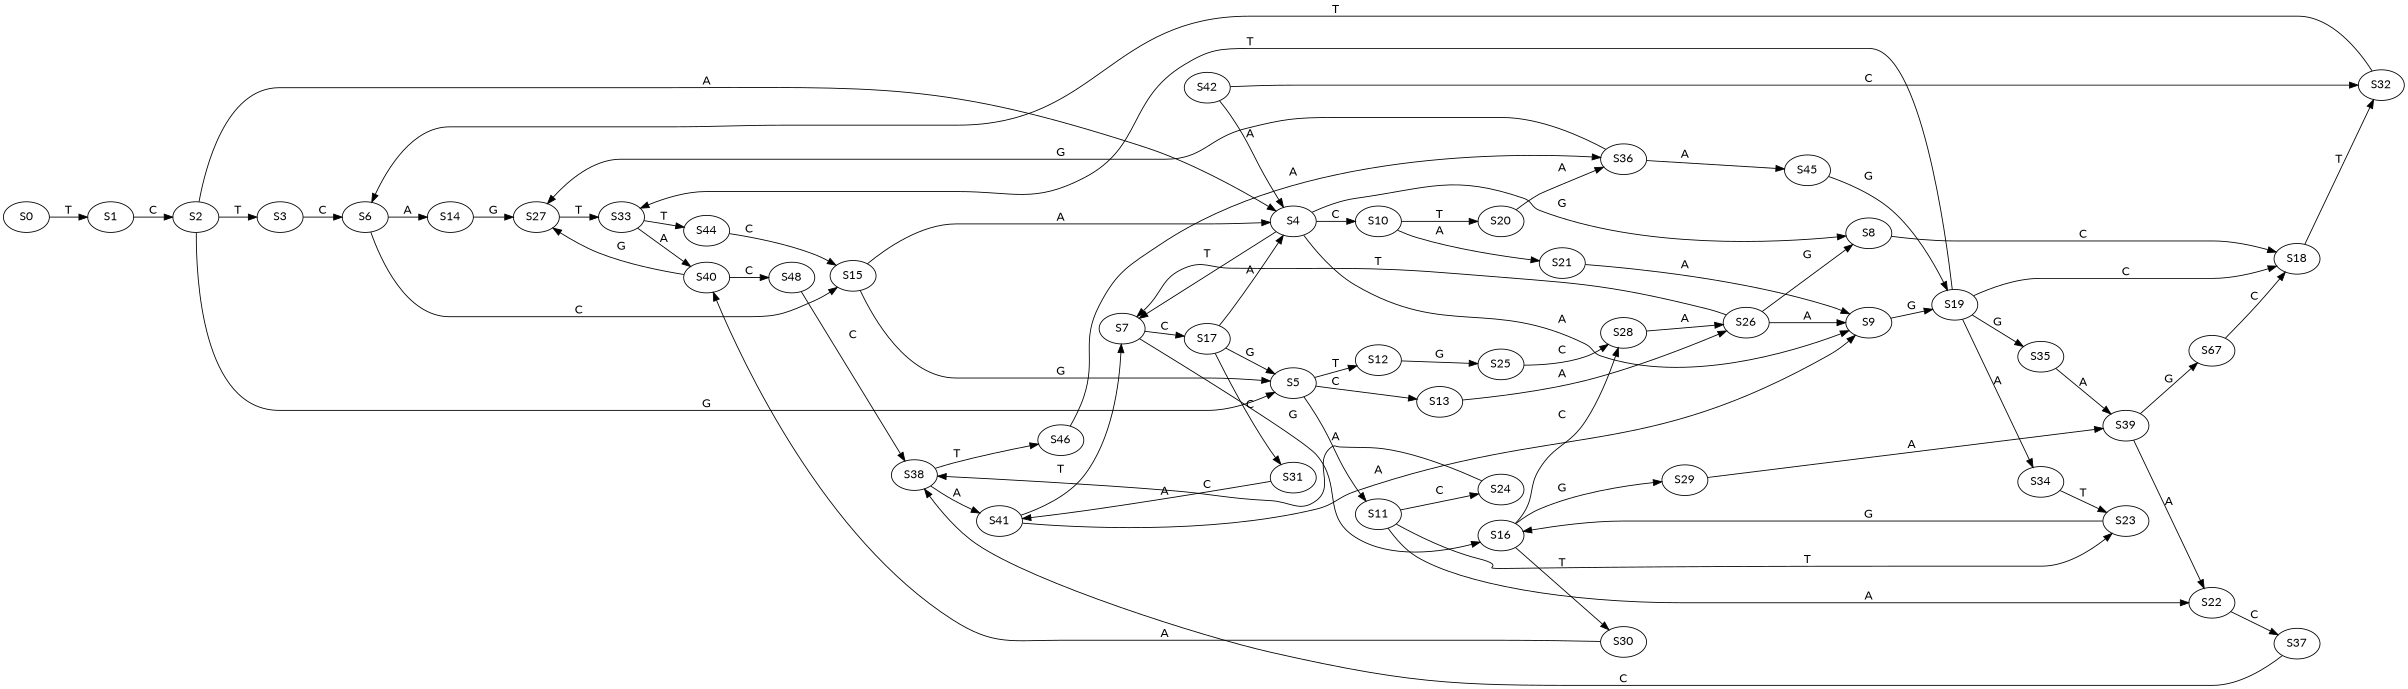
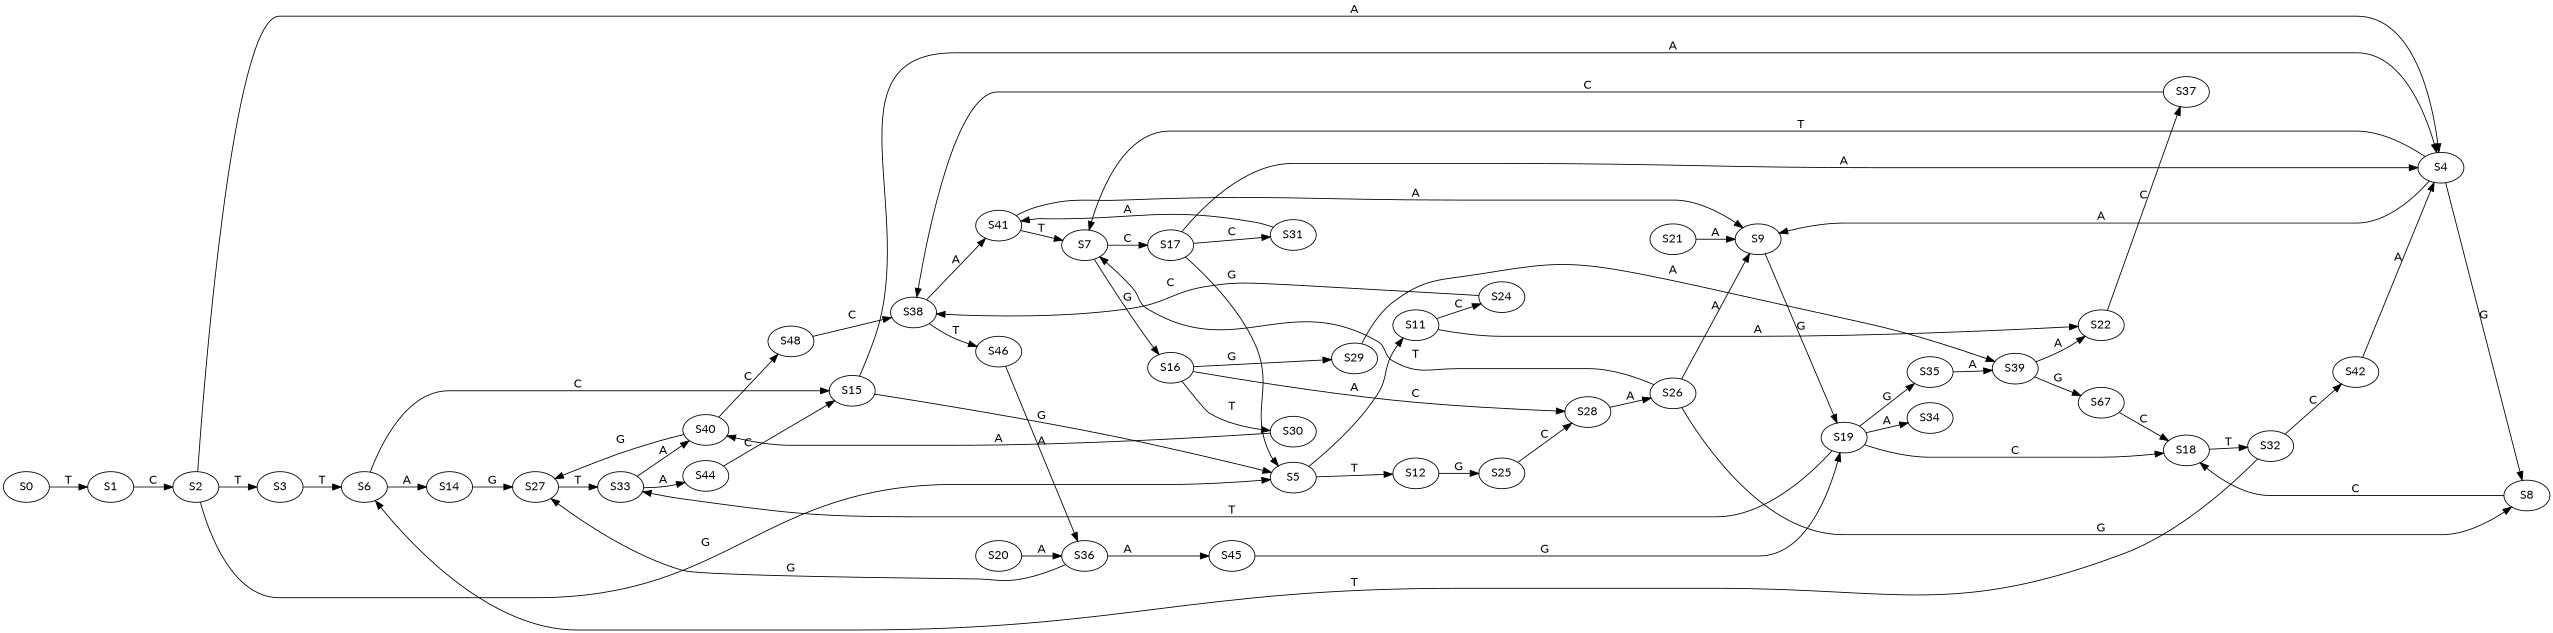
  strict digraph {
    fontname=Lato
    rankdir=LR
    node [fontname=Lato]
    edge [fontname=Lato]
    S0
    S1
    S2
    S3
    S4
    S5
    S6
    S7
    S8
    S9
-   S10
    S11
    S12
-   S13
    S14
    S15
    S16
    S17
    S18
    S19
    S20
    S21
    S22
-   S23
    S24
    S25
    S26
    S27
    S28
    S29
    S30
    S31
    S32
    S33
    S34
    S35
    S36
    S37
    S38
    S39
    S40
    S41
    S42
    S44
    S45
    S46
    n47 [label=S67]
    S48
    S0 -> S1 [label=T]
    S1 -> S2 [label=C]
    S2 -> S3 [label=T]
    S2 -> S4 [label=A]
    S2 -> S5 [label=G]
-   S3 -> S6 [label=C]
+   S3 -> S6 [label=T]
    S4 -> S7 [label=T]
    S4 -> S8 [label=G]
    S4 -> S9 [label=A]
-   S4 -> S10 [label=C]
    S5 -> S11 [label=A]
    S5 -> S12 [label=T]
-   S5 -> S13 [label=C]
    S6 -> S14 [label=A]
    S6 -> S15 [label=C]
    S7 -> S16 [label=G]
    S7 -> S17 [label=C]
    S8 -> S18 [label=C]
    S9 -> S19 [label=G]
-   S10 -> S20 [label=T]
-   S10 -> S21 [label=A]
    S11 -> S22 [label=A]
-   S11 -> S23 [label=T]
    S11 -> S24 [label=C]
    S12 -> S25 [label=G]
-   S13 -> S26 [label=A]
    S14 -> S27 [label=G]
    S15 -> S4 [label=A]
    S15 -> S5 [label=G]
    S16 -> S28 [label=C]
    S16 -> S29 [label=G]
    S16 -> S30 [label=T]
    S17 -> S4 [label=A]
    S17 -> S5 [label=G]
    S17 -> S31 [label=C]
    S18 -> S32 [label=T]
    S19 -> S18 [label=C]
    S19 -> S33 [label=T]
    S19 -> S34 [label=A]
    S19 -> S35 [label=G]
    S20 -> S36 [label=A]
    S21 -> S9 [label=A]
    S22 -> S37 [label=C]
-   S23 -> S16 [label=G]
    S24 -> S38 [label=C]
    S25 -> S28 [label=C]
    S26 -> S7 [label=T]
    S26 -> S8 [label=G]
    S26 -> S9 [label=A]
    S27 -> S33 [label=T]
    S28 -> S26 [label=A]
    S29 -> S39 [label=A]
    S30 -> S40 [label=A]
    S31 -> S41 [label=A]
    S32 -> S6 [label=T]
-   S42 -> S32 [label=C]
+   S32 -> S42 [label=C]
    S33 -> S40 [label=A]
-   S33 -> S44 [label=T]
-   S34 -> S23 [label=T]
+   S33 -> S44 [label=A]
    S35 -> S39 [label=A]
    S36 -> S27 [label=G]
    S36 -> S45 [label=A]
    S37 -> S38 [label=C]
    S38 -> S41 [label=A]
    S38 -> S46 [label=T]
    S39 -> S22 [label=A]
    S39 -> n47 [label=G]
    S40 -> S27 [label=G]
    S40 -> S48 [label=C]
    S41 -> S7 [label=T]
    S41 -> S9 [label=A]
    S42 -> S4 [label=A]
    S44 -> S15 [label=C]
    S45 -> S19 [label=G]
    S46 -> S36 [label=A]
    n47 -> S18 [label=C]
    S48 -> S38 [label=C]
  }
